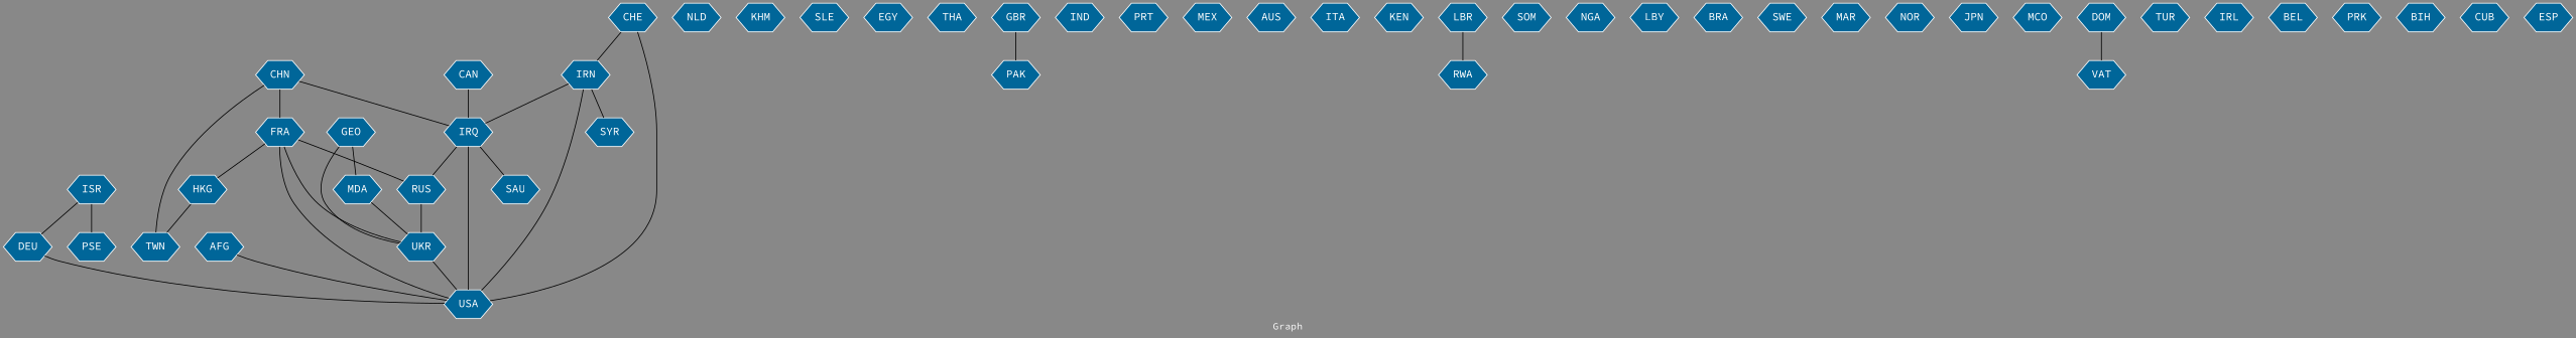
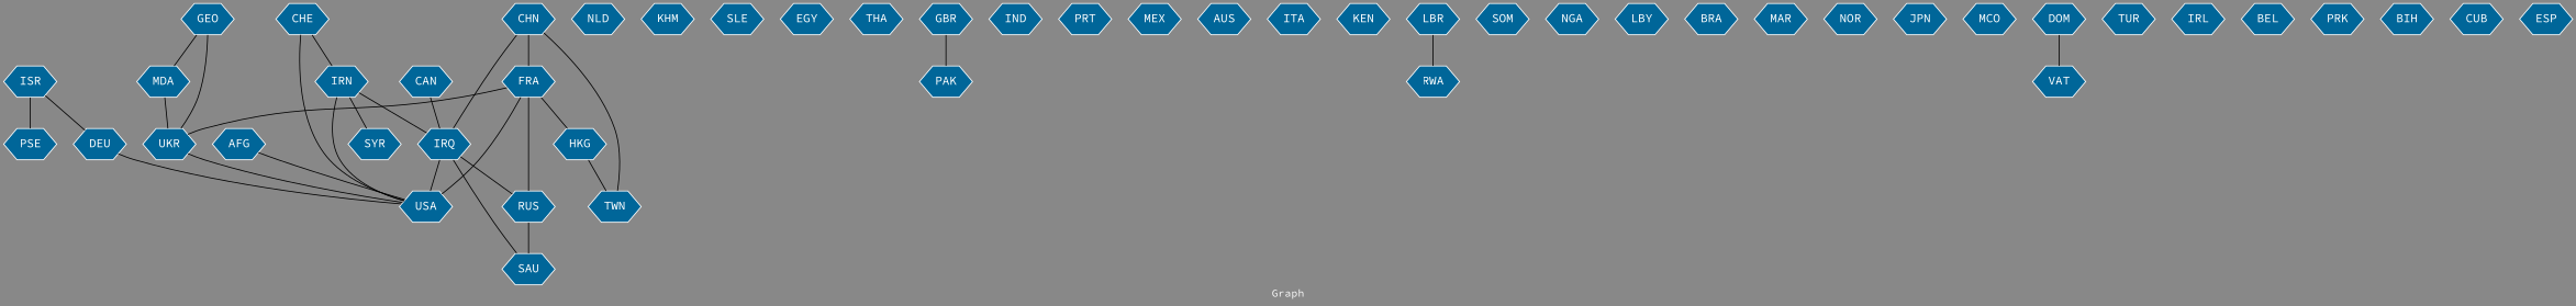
  graph {
    bgcolor="#888888"
    fontcolor=white
    fontname="Source Code Pro"
    fontsize=12
    label="Graph"
    node [color=white fillcolor="#006699" fontcolor=white fontname="Source Code Pro" shape=hexagon style=filled]
    edge [arrowhead=open color=black fontcolor=white fontname="Source Code Pro" fontsize=12 weight=1]
    n1 [label=ISR]
    n2 [label=PSE]
    n3 [label=DEU]
    n4 [label=USA]
    n5 [label=RUS]
    n6 [label=UKR]
    n7 [label=IRQ]
    n8 [label=SAU]
    n9 [label=SYR]
    n10 [label=NLD]
    n11 [label=KHM]
    n12 [label=CHN]
    n13 [label=FRA]
    n14 [label=TWN]
    n15 [label=HKG]
    n16 [label=SLE]
    n17 [label=EGY]
    n18 [label=THA]
    n19 [label=PAK]
    n20 [label=IND]
    n21 [label=PRT]
    n22 [label=AFG]
    n23 [label=MEX]
    n24 [label=GBR]
    n25 [label=AUS]
    n26 [label=IRN]
    n27 [label=ITA]
    n28 [label=KEN]
    n29 [label=RWA]
    n30 [label=LBR]
    n31 [label=SOM]
    n32 [label=CHE]
    n33 [label=NGA]
    n34 [label=LBY]
    n35 [label=BRA]
-   n36 [label=SWE]
    n37 [label=MAR]
    n38 [label=NOR]
    n39 [label=MDA]
    n40 [label=GEO]
    n41 [label=JPN]
    n42 [label=MCO]
    n43 [label=VAT]
    n44 [label=DOM]
    n45 [label=TUR]
    n46 [label=IRL]
    n47 [label=BEL]
    n48 [label=PRK]
    n49 [label=BIH]
    n50 [label=CUB]
    n51 [label=CAN]
    n52 [label=ESP]
    n1 -- n2 [weight=9]
    n1 -- n3
    n3 -- n4
-   n5 -- n6 [weight=14]
+   n5 -- n8 [weight=14]
    n6 -- n4 [weight=2]
    n7 -- n4 [weight=9]
    n7 -- n5
    n7 -- n8
    n12 -- n7
    n12 -- n13
    n12 -- n14
    n13 -- n4
    n13 -- n5 [weight=2]
    n13 -- n6
    n13 -- n15
    n15 -- n14
    n22 -- n4
    n24 -- n19
    n26 -- n4 [weight=2]
    n26 -- n7
    n26 -- n9
    n30 -- n29
    n32 -- n4 [weight=2]
    n32 -- n26 [weight=2]
    n39 -- n6
    n40 -- n6
    n40 -- n39
    n44 -- n43
    n51 -- n7
  }
